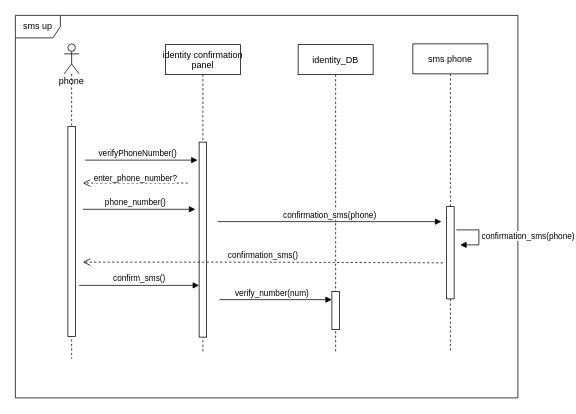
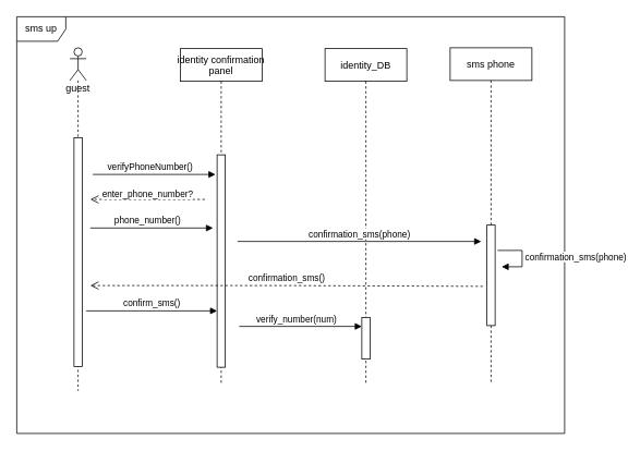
  <mxCell id="0" />
  <mxCell id="1" parent="0" />
  <mxCell id="2" value="sms up" style="shape=umlFrame;whiteSpace=wrap;html=1;fillColor=none;gradientColor=none;" parent="1" vertex="1"><mxGeometry x="20" y="20" width="670" height="510" as="geometry" /></mxCell>
- <mxCell id="3" value="phone" style="shape=umlLifeline;participant=umlActor;perimeter=lifelinePerimeter;whiteSpace=wrap;html=1;container=1;collapsible=0;recursiveResize=0;verticalAlign=top;spacingTop=36;outlineConnect=0;" parent="1" vertex="1"><mxGeometry x="85" y="58" width="20" height="420" as="geometry" /></mxCell>
+ <mxCell id="3" value="guest" style="shape=umlLifeline;participant=umlActor;perimeter=lifelinePerimeter;whiteSpace=wrap;html=1;container=1;collapsible=0;recursiveResize=0;verticalAlign=top;spacingTop=36;outlineConnect=0;" parent="1" vertex="1"><mxGeometry x="85" y="58" width="20" height="420" as="geometry" /></mxCell>
  <mxCell id="4" value="" style="html=1;points=[];perimeter=orthogonalPerimeter;" parent="3" vertex="1"><mxGeometry x="5" y="110" width="10" height="280" as="geometry" /></mxCell>
  <mxCell id="5" value="identity confirmation&#10;panel" style="shape=umlLifeline;perimeter=lifelinePerimeter;container=1;collapsible=0;recursiveResize=0;rounded=0;shadow=0;strokeWidth=1;" parent="1" vertex="1"><mxGeometry x="220" y="59" width="100" height="411" as="geometry" /></mxCell>
  <mxCell id="6" value="" style="points=[];perimeter=orthogonalPerimeter;rounded=0;shadow=0;strokeWidth=1;" parent="5" vertex="1"><mxGeometry x="45" y="130" width="10" height="260" as="geometry" /></mxCell>
  <mxCell id="7" value="identity_DB" style="shape=umlLifeline;perimeter=lifelinePerimeter;container=1;collapsible=0;recursiveResize=0;rounded=0;shadow=0;strokeWidth=1;" parent="1" vertex="1"><mxGeometry x="397" y="59" width="100" height="410" as="geometry" /></mxCell>
  <mxCell id="8" value="" style="points=[];perimeter=orthogonalPerimeter;rounded=0;shadow=0;strokeWidth=1;" parent="7" vertex="1"><mxGeometry x="45" y="329" width="10" height="51" as="geometry" /></mxCell>
  <mxCell id="9" value="" style="html=1;verticalAlign=bottom;endArrow=block;rounded=0;" parent="1" edge="1"><mxGeometry x="0.033" y="10" width="80" relative="1" as="geometry"><mxPoint x="113" y="213" as="sourcePoint" /><mxPoint x="263" y="213" as="targetPoint" /><mxPoint as="offset" /></mxGeometry></mxCell>
  <mxCell id="10" value="verifyPhoneNumber()" style="edgeLabel;html=1;align=center;verticalAlign=middle;resizable=0;points=[];" parent="9" vertex="1" connectable="0"><mxGeometry x="-0.416" y="-1" relative="1" as="geometry"><mxPoint x="25" y="-11" as="offset" /></mxGeometry></mxCell>
  <mxCell id="11" value="enter_phone_number?" style="html=1;verticalAlign=bottom;endArrow=open;dashed=1;endSize=8;rounded=0;" parent="1" edge="1"><mxGeometry y="2" relative="1" as="geometry"><mxPoint x="250" y="243.57" as="sourcePoint" /><mxPoint x="110" y="243.57" as="targetPoint" /><mxPoint as="offset" /></mxGeometry></mxCell>
  <mxCell id="12" value="" style="html=1;verticalAlign=bottom;endArrow=block;rounded=0;" parent="1" edge="1"><mxGeometry x="0.033" y="10" width="80" relative="1" as="geometry"><mxPoint x="110" y="278.57" as="sourcePoint" /><mxPoint x="260" y="278.57" as="targetPoint" /><mxPoint as="offset" /></mxGeometry></mxCell>
  <mxCell id="13" value="phone_number()" style="edgeLabel;html=1;align=center;verticalAlign=middle;resizable=0;points=[];" parent="12" vertex="1" connectable="0"><mxGeometry x="-0.416" y="-1" relative="1" as="geometry"><mxPoint x="25" y="-11" as="offset" /></mxGeometry></mxCell>
  <mxCell id="14" value="" style="html=1;verticalAlign=bottom;endArrow=block;rounded=0;" parent="1" edge="1"><mxGeometry x="0.033" y="10" width="80" relative="1" as="geometry"><mxPoint x="292" y="399" as="sourcePoint" /><mxPoint x="442" y="399" as="targetPoint" /><mxPoint as="offset" /></mxGeometry></mxCell>
  <mxCell id="15" value="verify_number(num)" style="edgeLabel;html=1;align=center;verticalAlign=middle;resizable=0;points=[];" parent="14" vertex="1" connectable="0"><mxGeometry x="-0.416" y="-1" relative="1" as="geometry"><mxPoint x="25" y="-11" as="offset" /></mxGeometry></mxCell>
  <mxCell id="16" value="sms phone" style="shape=umlLifeline;perimeter=lifelinePerimeter;container=1;collapsible=0;recursiveResize=0;rounded=0;shadow=0;strokeWidth=1;" parent="1" vertex="1"><mxGeometry x="550" y="58" width="100" height="410" as="geometry" /></mxCell>
  <mxCell id="17" value="" style="points=[];perimeter=orthogonalPerimeter;rounded=0;shadow=0;strokeWidth=1;" parent="16" vertex="1"><mxGeometry x="45" y="217" width="10" height="123" as="geometry" /></mxCell>
  <mxCell id="18" value="confirmation_sms(phone)" style="edgeStyle=orthogonalEdgeStyle;html=1;align=left;spacingLeft=2;endArrow=block;rounded=0;entryX=1;entryY=0;" parent="16" edge="1"><mxGeometry relative="1" as="geometry"><mxPoint x="58" y="248" as="sourcePoint" /><Array as="points"><mxPoint x="88" y="248" /></Array><mxPoint x="63" y="268" as="targetPoint" /></mxGeometry></mxCell>
  <mxCell id="19" value="confirmation_sms(phone)" style="html=1;verticalAlign=bottom;endArrow=block;rounded=0;" parent="1" edge="1"><mxGeometry width="80" relative="1" as="geometry"><mxPoint x="290" y="295" as="sourcePoint" /><mxPoint x="588" y="295" as="targetPoint" /></mxGeometry></mxCell>
  <mxCell id="20" value="confirmation_sms()" style="html=1;verticalAlign=bottom;endArrow=open;dashed=1;endSize=8;rounded=0;" parent="1" edge="1"><mxGeometry relative="1" as="geometry"><mxPoint x="590" y="350" as="sourcePoint" /><mxPoint x="110" y="349" as="targetPoint" /><Array as="points"><mxPoint x="350" y="349" /></Array></mxGeometry></mxCell>
  <mxCell id="21" value="confirm_sms()" style="html=1;verticalAlign=bottom;endArrow=block;rounded=0;" parent="1" target="6" edge="1"><mxGeometry width="80" relative="1" as="geometry"><mxPoint x="105" y="380" as="sourcePoint" /><mxPoint x="185" y="380" as="targetPoint" /><Array as="points"><mxPoint x="190" y="380" /></Array><mxPoint as="offset" /></mxGeometry></mxCell>
